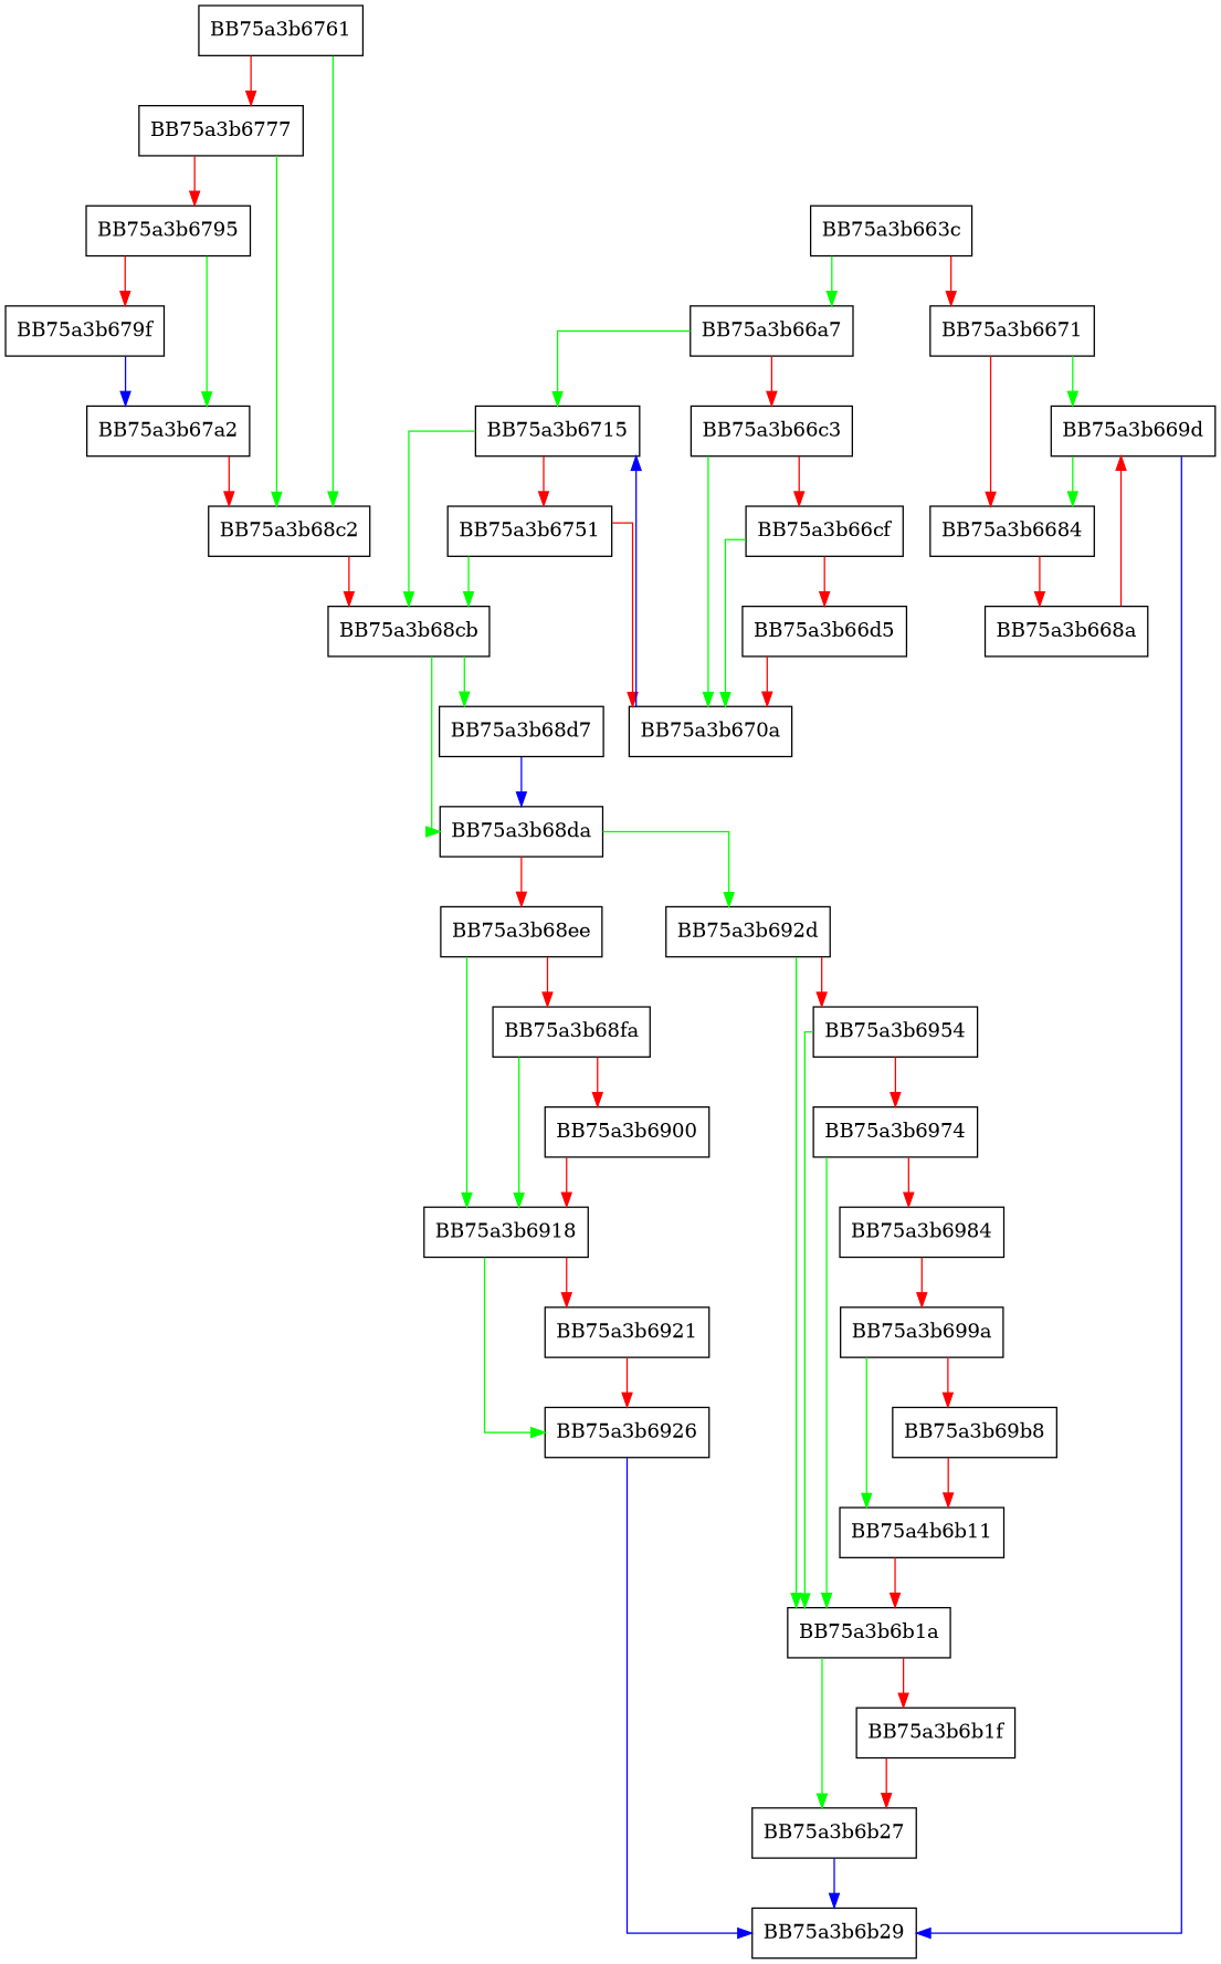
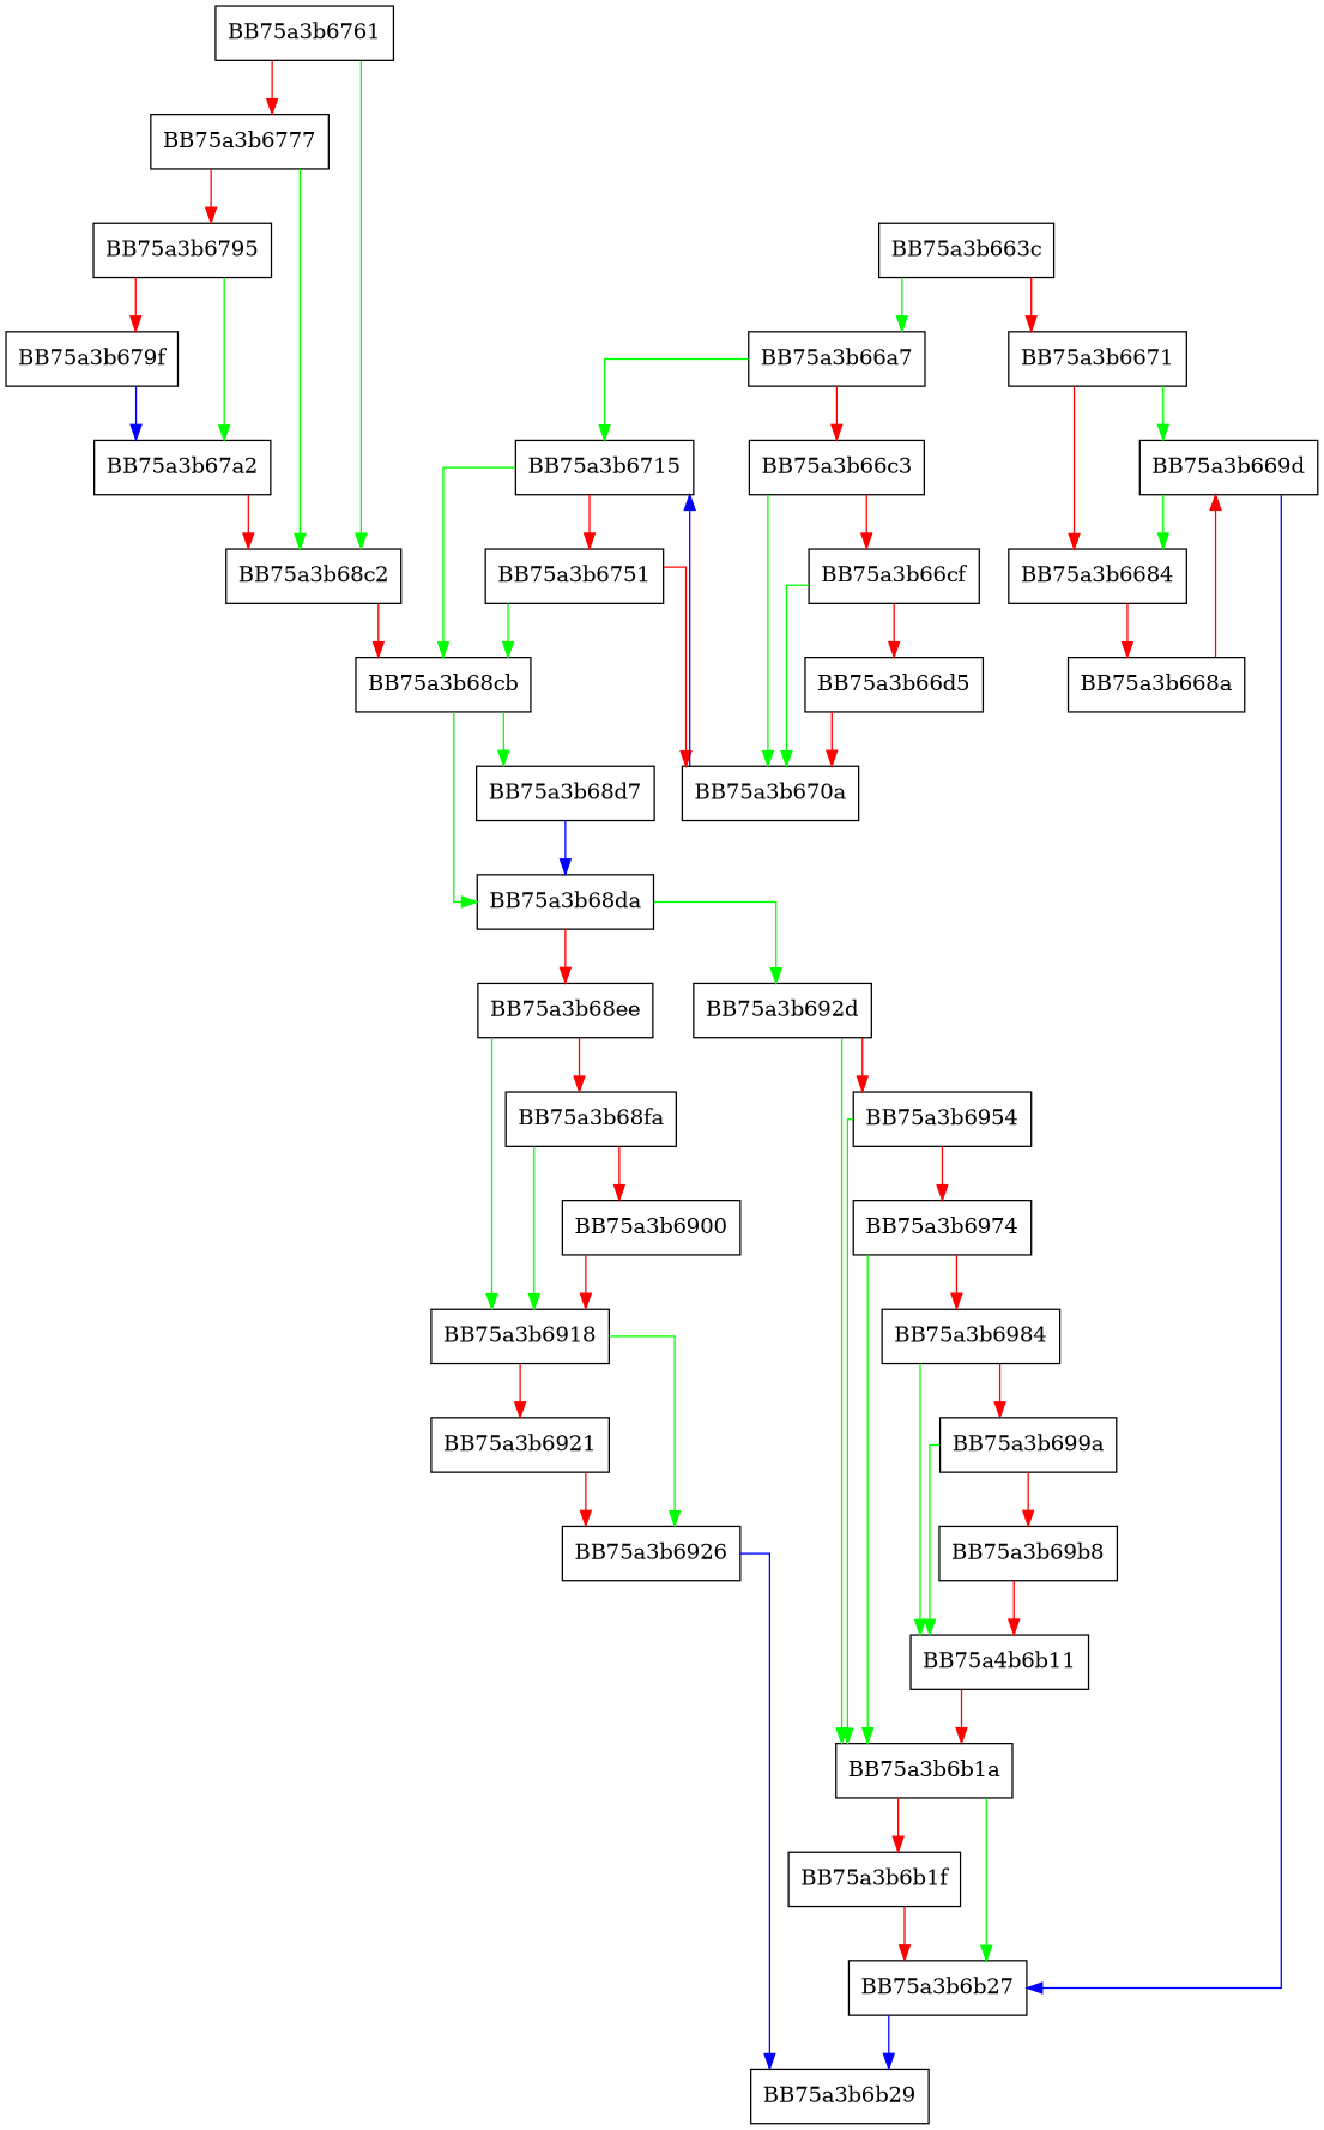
  digraph {
    splines=ortho
    node [shape=box]
    edge [color=red]
    BB75a3b663c
    BB75a3b66a7
    BB75a3b6671
    BB75a3b6715
    BB75a3b66c3
    BB75a3b669d
    BB75a3b6684
    BB75a3b68cb
    BB75a3b6751
    BB75a3b670a
    BB75a3b66cf
    BB75a3b6b29
    BB75a3b668a
    BB75a3b68da
    BB75a3b68d7
    BB75a3b66d5
    BB75a3b692d
    BB75a3b68ee
    BB75a3b6761
    BB75a3b68c2
    BB75a3b6777
    BB75a3b6795
    BB75a3b67a2
    BB75a3b679f
    BB75a3b6b1a
    BB75a3b6954
    BB75a3b6918
    BB75a3b68fa
    BB75a3b6b27
    BB75a3b6b1f
    BB75a3b6974
    BB75a3b6926
    BB75a3b6921
    BB75a3b6900
    BB75a3b6984
    n36 [label=BB75a4b6b11]
    BB75a3b699a
    BB75a3b69b8
    BB75a3b663c -> BB75a3b66a7 [color=green]
    BB75a3b663c -> BB75a3b6671
    BB75a3b66a7 -> BB75a3b6715 [color=green]
    BB75a3b66a7 -> BB75a3b66c3
    BB75a3b6671 -> BB75a3b669d [color=green]
    BB75a3b6671 -> BB75a3b6684
    BB75a3b6715 -> BB75a3b68cb [color=green]
    BB75a3b6715 -> BB75a3b6751
    BB75a3b66c3 -> BB75a3b670a [color=green]
    BB75a3b66c3 -> BB75a3b66cf
    BB75a3b669d -> BB75a3b6684 [color=green]
-   BB75a3b669d -> BB75a3b6b29 [color=blue]
+   BB75a3b669d -> BB75a3b6b27 [color=blue]
    BB75a3b6684 -> BB75a3b668a
    BB75a3b68cb -> BB75a3b68da [color=green]
    BB75a3b68cb -> BB75a3b68d7 [color=green]
    BB75a3b6751 -> BB75a3b68cb [color=green]
    BB75a3b6751 -> BB75a3b670a
    BB75a3b670a -> BB75a3b6715 [color=blue]
    BB75a3b66cf -> BB75a3b670a [color=green]
    BB75a3b66cf -> BB75a3b66d5
    BB75a3b668a -> BB75a3b669d
    BB75a3b68da -> BB75a3b692d [color=green]
    BB75a3b68da -> BB75a3b68ee
    BB75a3b68d7 -> BB75a3b68da [color=blue]
    BB75a3b66d5 -> BB75a3b670a
    BB75a3b692d -> BB75a3b6b1a [color=green]
    BB75a3b692d -> BB75a3b6954
    BB75a3b68ee -> BB75a3b6918 [color=green]
    BB75a3b68ee -> BB75a3b68fa
    BB75a3b6761 -> BB75a3b68c2 [color=green]
    BB75a3b6761 -> BB75a3b6777
    BB75a3b68c2 -> BB75a3b68cb
    BB75a3b6777 -> BB75a3b68c2 [color=green]
    BB75a3b6777 -> BB75a3b6795
    BB75a3b6795 -> BB75a3b67a2 [color=green]
    BB75a3b6795 -> BB75a3b679f
    BB75a3b67a2 -> BB75a3b68c2
    BB75a3b679f -> BB75a3b67a2 [color=blue]
    BB75a3b6b1a -> BB75a3b6b27 [color=green]
    BB75a3b6b1a -> BB75a3b6b1f
    BB75a3b6954 -> BB75a3b6b1a [color=green]
    BB75a3b6954 -> BB75a3b6974
    BB75a3b6918 -> BB75a3b6926 [color=green]
    BB75a3b6918 -> BB75a3b6921
    BB75a3b68fa -> BB75a3b6918 [color=green]
    BB75a3b68fa -> BB75a3b6900
    BB75a3b6b27 -> BB75a3b6b29 [color=blue]
    BB75a3b6b1f -> BB75a3b6b27
    BB75a3b6974 -> BB75a3b6b1a [color=green]
    BB75a3b6974 -> BB75a3b6984
    BB75a3b6926 -> BB75a3b6b29 [color=blue]
    BB75a3b6921 -> BB75a3b6926
    BB75a3b6900 -> BB75a3b6918
+   BB75a3b6984 -> n36 [color=green]
    BB75a3b6984 -> BB75a3b699a
    n36 -> BB75a3b6b1a
    BB75a3b699a -> n36 [color=green]
    BB75a3b699a -> BB75a3b69b8
    BB75a3b69b8 -> n36
  }
